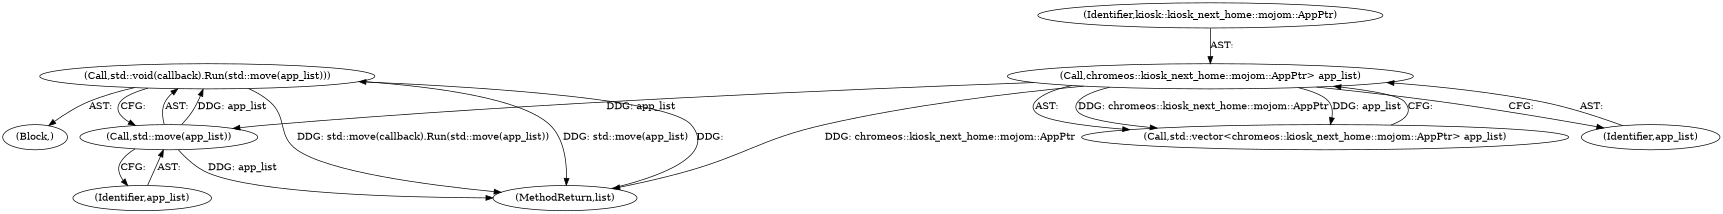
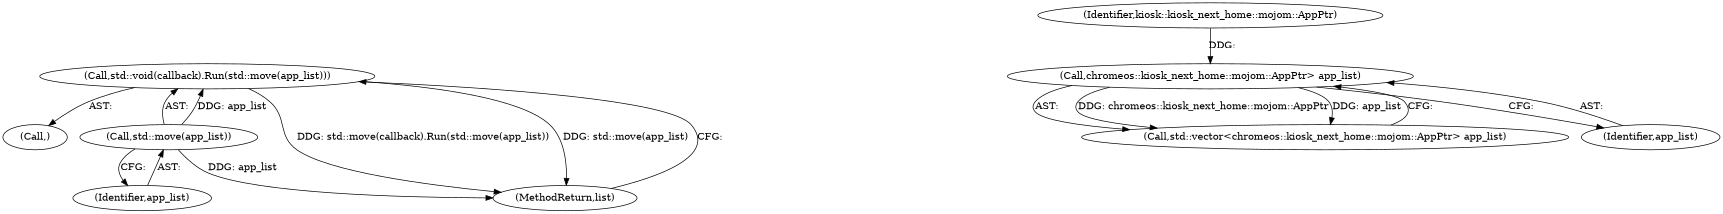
  digraph {
    n1 [label="(Call,std::void(callback).Run(std::move(app_list)))"]
    n2 [label="(Call,std::move(app_list))"]
-   n3 [label="(Block,)"]
+   n3 [label="(Call,)"]
    n4 [label="(MethodReturn,list)"]
    n5 [label="(Identifier,app_list)"]
    n6 [label="(Call,chromeos::kiosk_next_home::mojom::AppPtr> app_list)"]
    n7 [label="(Call,std::vector<chromeos::kiosk_next_home::mojom::AppPtr> app_list)"]
    n8 [label="(Identifier,app_list)"]
    n9 [label="(Identifier,kiosk::kiosk_next_home::mojom::AppPtr)"]
-   n1 -> n2 [label="CFG: "]
    n1 -> n3 [label="AST: "]
    n1 -> n4 [label="DDG: std::move(callback).Run(std::move(app_list))"]
    n1 -> n4 [label="DDG: std::move(app_list)"]
    n2 -> n1 [label="AST: "]
    n2 -> n1 [label="DDG: app_list"]
    n2 -> n4 [label="DDG: app_list"]
    n2 -> n5 [label="CFG: "]
-   n4 -> n1 [label="DDG: "]
+   n4 -> n1 [label="CFG: "]
    n5 -> n2 [label="AST: "]
-   n6 -> n2 [label="DDG: app_list"]
-   n6 -> n4 [label="DDG: chromeos::kiosk_next_home::mojom::AppPtr"]
    n6 -> n7 [label="AST: "]
    n6 -> n7 [label="DDG: chromeos::kiosk_next_home::mojom::AppPtr"]
    n6 -> n7 [label="DDG: app_list"]
    n6 -> n8 [label="CFG: "]
    n7 -> n6 [label="CFG: "]
    n8 -> n6 [label="AST: "]
-   n9 -> n6 [label="AST: "]
+   n9 -> n6 [label="DDG: "]
  }
